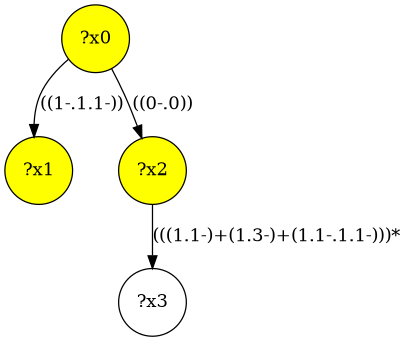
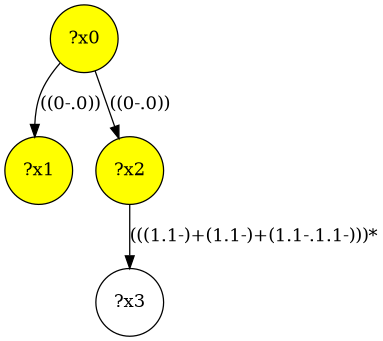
  digraph {
    node [fillcolor=yellow shape=circle style="filled,"]
    n1 [label="?x0"]
    n2 [label="?x1"]
    n3 [label="?x2"]
    n4 [label="?x3" fillcolor="" style=""]
-   n1 -> n2 [label="((1-.1.1-))"]
+   n1 -> n2 [label="((0-.0))"]
    n1 -> n3 [label="((0-.0))"]
-   n3 -> n4 [label="(((1.1-)+(1.3-)+(1.1-.1.1-)))*"]
+   n3 -> n4 [label="(((1.1-)+(1.1-)+(1.1-.1.1-)))*"]
  }
